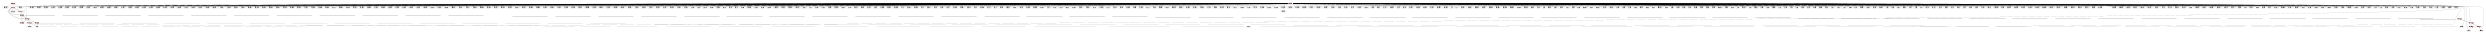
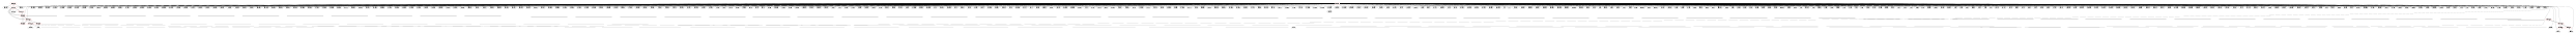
  graph {
    fontname=Lato
    node [fontname=Lato]
    edge [fontname=Lato]
    n1 [color=red label="(563) R2_T1"]
    n2 [label="(504) R137"]
    n3 [label="(503) U42"]
    n4 [color=red label="(565) U2_T1"]
    n5 [color=red label="(570) U3_T1"]
    n6 [color=red label="(568) U1_T1"]
    n7 [label="(562) R1_T1"]
    n8 [color=red label="(569) R6_T1"]
    n9 [color=red label="(564) R5_T1"]
    n10 [color=red label="(572) R1_P1"]
    n11 [color=red label="(566) R3_T1"]
    n12 [color=red label="(567) R4_T1"]
    n13 [color=red label="(571) U1_P1"]
    n14 [label="(239) J5"]
    n15 [label="(9) U1"]
    n16 [label="(212) J4"]
    n17 [label="(217) R71"]
    n18 [color=red label="(574) R3_P1"]
    n19 [color=red label="(573) R2_P1"]
    n20 [label="(194) J2"]
    n21 [label="(195) J3"]
    n22 [color=red label="(575) GND"]
    n23 [label="(396) C223"]
    n24 [label="(395) C174"]
    n25 [label="(394) C170"]
    n26 [label="(414) C164"]
    n27 [label="(412) C200"]
    n28 [label="(413) C201"]
    n29 [label="(406) C181"]
    n30 [label="(407) C185"]
    n31 [label="(411) C196"]
    n32 [label="(209) R65"]
    n33 [label="(408) C189"]
    n34 [label="(409) C193"]
    n35 [label="(410) C192"]
    n36 [label="(417) C176"]
    n37 [label="(415) C168"]
    n38 [label="(433) C182"]
    n39 [label="(204) C269"]
    n40 [label="(434) C186"]
    n41 [label="(435) C188"]
    n42 [label="(436) C197"]
    n43 [label="(437) C204"]
    n44 [label="(432) C125"]
    n45 [label="(416) C172"]
    n46 [label="(431) C123"]
    n47 [label="(418) C179"]
    n48 [label="(419) C183"]
    n49 [label="(420) C187"]
    n50 [label="(421) C191"]
    n51 [label="(422) C195"]
    n52 [label="(423) C198"]
    n53 [label="(424) C202"]
    n54 [label="(403) C232"]
    n55 [label="(397) C225"]
    n56 [label="(404) C234"]
    n57 [label="(399) C224"]
    n58 [label="(400) C226"]
    n59 [label="(401) C228"]
    n60 [label="(402) C230"]
    n61 [label="(398) C222"]
    n62 [label="(427) C217"]
    n63 [label="(428) C219"]
    n64 [label="(429) C235"]
    n65 [label="(430) C236"]
    n66 [label="(202) U11"]
    n67 [label="(383) C231"]
    n68 [label="(208) C275"]
    n69 [label="(207) C274"]
    n70 [label="(206) C273"]
    n71 [label="(405) C220"]
    n72 [label="(447) C124"]
    n73 [label="(439) C206"]
    n74 [label="(440) C207"]
    n75 [label="(441) C156"]
    n76 [label="(442) C169"]
    n77 [label="(443) C178"]
    n78 [label="(444) C184"]
    n79 [label="(445) C190"]
    n80 [label="(197) C110"]
    n81 [label="(446) C194"]
    n82 [label="(196) C109"]
    n83 [label="(455) C122"]
    n84 [label="(448) C126"]
    n85 [label="(449) C127"]
    n86 [label="(465) C288"]
    n87 [label="(450) C155"]
    n88 [label="(451) C160"]
    n89 [label="(452) C171"]
    n90 [label="(453) C173"]
    n91 [label="(454) C175"]
    n92 [label="(198) C111"]
    n93 [label="(457) C227"]
    n94 [label="(458) C229"]
    n95 [label="(459) C233"]
    n96 [label="(464) C264"]
    n97 [label="(460) C246"]
    n98 [label="(461) C247"]
    n99 [label="(462) C252"]
    n100 [label="(463) C260"]
    n101 [label="(392) C162"]
    n102 [label="(438) C205"]
    n103 [label="(426) C215"]
    n104 [label="(393) C166"]
    n105 [label="(471) C282"]
    n106 [label="(468) C285"]
    n107 [label="(469) C284"]
    n108 [label="(470) C283"]
    n109 [label="(472) C281"]
    n110 [label="(473) C280"]
    n111 [label="(474) C279"]
    n112 [label="(475) C278"]
    n113 [label="(476) C277"]
    n114 [label="(425) C213"]
    n115 [label="(466) C287"]
    n116 [label="(467) C286"]
    n117 [label="(172) C82"]
    n118 [label="(106) U8"]
    n119 [label="(107) U10"]
    n120 [label="(181) R50"]
    n121 [label="(173) C83"]
    n122 [label="(105) U9"]
    n123 [label="(104) U5"]
    n124 [label="(108) U4"]
    n125 [label="(170) C80"]
    n126 [label="(382) C208"]
    n127 [label="(166) C98"]
    n128 [label="(168) C99"]
    n129 [label="(169) C102"]
    n130 [label="(203) C270"]
    n131 [label="(379) C216"]
    n132 [label="(380) C218"]
    n133 [label="(381) C221"]
    n134 [label="(178) C71"]
    n135 [label="(179) U7"]
    n136 [label="(162) R58"]
    n137 [label="(176) C69"]
    n138 [label="(148) C88"]
    n139 [label="(149) C101"]
    n140 [label="(151) R52"]
    n141 [label="(171) C81"]
    n142 [label="(153) R61"]
    n143 [label="(155) R54"]
    n144 [label="(157) R63"]
    n145 [label="(146) C87"]
    n146 [label="(147) C100"]
    n147 [label="(325) C147"]
    n148 [label="(306) C138"]
    n149 [label="(241) J6"]
    n150 [label="(324) C146"]
    n151 [label="(314) C139"]
    n152 [label="(237) J8"]
    n153 [label="(310) C141"]
    n154 [label="(301) U28"]
    n155 [label="(242) JP3"]
    n156 [label="(234) U17"]
    n157 [label="(322) C148"]
    n158 [label="(238) FB4"]
    n159 [label="(323) C149"]
    n160 [label="(319) U26"]
    n161 [label="(318) C140"]
    n162 [label="(321) U27"]
    n163 [label="(240) X1"]
    n164 [label="(299) U30"]
    n165 [label="(300) U31"]
    n166 [label="(295) U29"]
    n167 [label="(296) U23"]
    n168 [label="(284) C132"]
    n169 [label="(285) C133"]
    n170 [label="(288) R98"]
    n171 [label="(274) U21"]
    n172 [label="(287) Q2"]
    n173 [label="(279) J10"]
    n174 [label="(252) DS6"]
    n175 [label="(251) DS5"]
    n176 [label="(278) C137"]
    n177 [label="(275) C134"]
    n178 [label="(257) U18"]
    n179 [label="(276) C135"]
    n180 [label="(272) U22"]
    n181 [label="(273) U20"]
    n182 [label="(249) R88"]
    n183 [label="(248) C131"]
    n184 [label="(283) D5"]
    n185 [label="(277) C136"]
    n186 [label="(256) SW1"]
    n187 [label="(282) D4"]
    n188 [label="(359) FB5"]
    n189 [label="(228) R75"]
    n190 [label="(353) R125"]
    n191 [label="(230) C116"]
    n192 [label="(231) C118"]
    n193 [label="(232) C114"]
    n194 [label="(233) C117"]
    n195 [label="(227) U13"]
    n196 [label="(355) FB6"]
    n197 [label="(356) U35"]
    n198 [label="(357) U36"]
    n199 [label="(210) U12"]
    n200 [label="(229) C115"]
    n201 [label="(211) BT1"]
    n202 [label="(372) U32"]
    n203 [label="(271) C130"]
    n204 [label="(270) C128"]
    n205 [label="(269) C119"]
    n206 [label="(376) C157"]
    n207 [label="(263) C129"]
    n208 [label="(374) C150"]
    n209 [label="(375) C158"]
    n210 [label="(377) C121"]
    n211 [label="(378) C120"]
    n212 [label="(370) C153"]
    n213 [label="(371) C154"]
    n214 [label="(262) DS3"]
    n215 [label="(366) U34"]
    n216 [label="(337) U37"]
    n217 [label="(226) C113"]
    n218 [label="(225) C112"]
    n219 [label="(223) D1"]
    n220 [label="(350) J7"]
    n221 [label="(221) U14"]
    n222 [label="(340) C159"]
    n223 [label="(342) J13"]
    n224 [label="(346) JP4"]
    n225 [label="(347) R122"]
    n226 [label="(348) R123"]
    n227 [label="(349) R124"]
    n228 [label="(367) U33"]
    n229 [label="(368) C151"]
    n230 [label="(369) C152"]
    n231 [label="(8) U3"]
    n232 [label="(7) U2"]
    n233 [label="(527) C248"]
    n234 [label="(536) C265"]
    n235 [label="(535) C258"]
    n236 [label="(534) C257"]
    n237 [label="(533) C255"]
    n238 [label="(532) C254"]
    n239 [label="(531) C253"]
    n240 [label="(530) C251"]
    n241 [label="(529) C250"]
    n242 [label="(528) C249"]
    n243 [label="(39) R30"]
    n244 [label="(38) R29"]
    n245 [label="(54) C2"]
    n246 [label="(50) C13"]
    n247 [label="(46) C32"]
    n248 [label="(49) C10"]
    n249 [label="(51) C16"]
    n250 [label="(45) C29"]
    n251 [label="(55) C5"]
    n252 [label="(509) C256"]
    n253 [label="(52) C19"]
    n254 [label="(508) C261"]
    n255 [label="(496) U43"]
    n256 [label="(494) C244"]
    n257 [label="(44) C49"]
    n258 [label="(48) C52"]
    n259 [label="(47) C28"]
    n260 [label="(75) C15"]
    n261 [label="(53) C22"]
    n262 [label="(59) C60"]
    n263 [label="(65) C11"]
    n264 [label="(553) C266"]
    n265 [label="(58) C59"]
    n266 [label="(89) C36"]
    n267 [label="(93) C48"]
    n268 [label="(92) C45"]
    n269 [label="(91) C42"]
    n270 [label="(90) C39"]
    n271 [label="(94) C51"]
    n272 [label="(88) C33"]
    n273 [label="(87) C30"]
    n274 [label="(550) R152"]
    n275 [label="(86) C53"]
    n276 [label="(57) C25"]
    n277 [label="(56) C1"]
    n278 [label="(551) U49"]
    n279 [label="(70) C26"]
    n280 [label="(559) Q4"]
    n281 [label="(69) C23"]
    n282 [label="(68) C20"]
    n283 [label="(558) Q3"]
    n284 [label="(67) C17"]
    n285 [label="(66) C14"]
    n286 [label="(71) C3"]
    n287 [label="(79) C27"]
    n288 [label="(83) C44"]
    n289 [label="(82) C41"]
    n290 [label="(81) C38"]
    n291 [label="(80) C35"]
    n292 [label="(78) C24"]
    n293 [label="(77) C21"]
    n294 [label="(76) C18"]
    n295 [label="(96) C61"]
    n296 [label="(85) C50"]
    n297 [label="(99) C7"]
    n298 [label="(103) C58"]
    n299 [label="(102) C57"]
    n300 [label="(101) C34"]
    n301 [label="(100) C31"]
    n302 [label="(84) C47"]
    n303 [label="(98) C4"]
    n304 [label="(97) C62"]
    n305 [label="(95) C54"]
    n306 [label="(74) C12"]
    n307 [label="(73) C9"]
    n308 [label="(72) C6"]
    n309 [label="(481) U41"]
    n310 [label="(487) U46"]
    n311 [label="(486) J18"]
    n312 [label="(485) D8"]
    n313 [label="(484) J16"]
    n314 [label="(43) C46"]
    n315 [label="(478) J17"]
    n316 [label="(42) C43"]
    n317 [label="(41) C40"]
    n318 [label="(477) U45"]
    n319 [label="(488) SW3"]
    n320 [label="(490) R138"]
    n321 [label="(40) C37"]
    n322 [label="(545) C211"]
    n323 [label="(549) C245"]
    n324 [label="(547) C212"]
    n325 [label="(546) C214"]
    n326 [label="(544) C210"]
    n327 [label="(543) C209"]
    n328 [label="(542) C241"]
    n329 [label="(541) C242"]
    n330 [label="(540) C259"]
    n331 [label="(539) C243"]
    n332 [label="(538) C263"]
    n333 [label="(537) C262"]
    n334 [label="(493) FB9"]
    n335 [label="(491) C238"]
+   n336 [label="(502) C240"]
    n337 [label="(501) C239"]
    n338 [label="(500) C237"]
    n339 [label="(499) R136"]
    n340 [label="(520) R147"]
    n341 [label="(519) R146"]
    n342 [label="(521) R148"]
    n343 [label="(513) R144"]
    n344 [label="(512) U47"]
    n345 [label="(517) U48"]
    n346 [label="(515) R141"]
    n347 [label="(516) R142"]
    n348 [label="(125) C67"]
    n349 [label="(390) C131"]
    n350 [label="(391) C177"]
    n351 [label="(384) C199"]
    n352 [label="(389) C165"]
    n353 [label="(386) C163"]
    n354 [label="(387) C167"]
    n355 [label="(184) C93"]
    n356 [label="(61) C8"]
    n357 [label="(118) R42"]
    n358 [label="(60) C55"]
    n359 [label="(120) R45"]
    n360 [label="(193) J1"]
    n361 [label="(186) C276"]
    n362 [label="(385) C203"]
    n363 [label="(122) R40"]
    n364 [label="(388) C180"]
    n365 [label="(191) C77"]
    n366 [label="(187) C96"]
    n367 [label="(188) C70"]
    n368 [label="(189) C68"]
    n369 [label="(190) C90"]
    n370 [label="(141) C104"]
    n371 [label="(140) C92"]
    n372 [label="(139) C103"]
    n373 [label="(129) C65"]
    n374 [label="(132) C79"]
    n375 [label="(131) C78"]
    n376 [label="(12) R28"]
    n377 [label="(11) R2"]
    n378 [label="(130) C66"]
    n379 [label="(63) C63"]
    n380 [label="(111) C76"]
    n381 [label="(109) R59"]
    n382 [label="(62) C56"]
    n383 [label="(138) C91"]
    n384 [label="(134) C86"]
    n385 [label="(133) R46"]
    n386 [label="(64) C64"]
    n387 [label="(137) C85"]
    n388 [label="(135) C84"]
    n389 [label="(113) R34"]
    n390 [label="(136) C97"]
    n1 -- n2
    n1 -- n3
    n1 -- n4
    n4 -- n1
    n4 -- n5
    n4 -- n6
    n4 -- n7
    n4 -- n8
    n5 -- n4
    n5 -- n6
    n5 -- n8
    n5 -- n9
    n5 -- n10
    n6 -- n4
    n6 -- n5
    n6 -- n9
    n6 -- n11
    n6 -- n12
    n8 -- n4
    n8 -- n5
    n9 -- n5
    n9 -- n6
    n10 -- n5
    n10 -- n13
    n11 -- n6
    n11 -- n14
    n11 -- n15
    n12 -- n6
    n12 -- n15
    n12 -- n16
    n12 -- n17
    n13 -- n10
    n13 -- n18
    n13 -- n19
    n18 -- n13
    n18 -- n20
    n19 -- n13
    n19 -- n21
    n22 -- n3
    n22 -- n4
    n22 -- n5
    n22 -- n6
    n22 -- n13
    n22 -- n14
    n22 -- n15
    n22 -- n16
    n22 -- n20
    n22 -- n21
    n22 -- n23
    n22 -- n24
    n22 -- n25
    n22 -- n26
    n22 -- n27
    n22 -- n28
    n22 -- n29
    n22 -- n30
    n22 -- n31
    n22 -- n32
    n22 -- n33
    n22 -- n34
    n22 -- n35
    n22 -- n36
    n22 -- n37
    n22 -- n38
    n22 -- n39
    n22 -- n40
    n22 -- n41
    n22 -- n42
    n22 -- n43
    n22 -- n44
    n22 -- n45
    n22 -- n46
    n22 -- n47
    n22 -- n48
    n22 -- n49
    n22 -- n50
    n22 -- n51
    n22 -- n52
    n22 -- n53
    n22 -- n54
    n22 -- n55
    n22 -- n56
    n22 -- n57
    n22 -- n58
    n22 -- n59
    n22 -- n60
    n22 -- n61
    n22 -- n62
    n22 -- n63
    n22 -- n64
    n22 -- n65
    n22 -- n66
    n22 -- n67
    n22 -- n68
    n22 -- n69
    n22 -- n70
    n22 -- n71
    n22 -- n72
    n22 -- n73
    n22 -- n74
    n22 -- n75
    n22 -- n76
    n22 -- n77
    n22 -- n78
    n22 -- n79
    n22 -- n80
    n22 -- n81
    n22 -- n82
    n22 -- n83
    n22 -- n84
    n22 -- n85
    n22 -- n86
    n22 -- n87
    n22 -- n88
    n22 -- n89
    n22 -- n90
    n22 -- n91
    n22 -- n92
    n22 -- n93
    n22 -- n94
    n22 -- n95
    n22 -- n96
    n22 -- n97
    n22 -- n98
    n22 -- n99
    n22 -- n100
    n22 -- n101
    n22 -- n102
    n22 -- n103
    n22 -- n104
    n22 -- n105
    n22 -- n106
    n22 -- n107
    n22 -- n108
    n22 -- n109
    n22 -- n110
    n22 -- n111
    n22 -- n112
    n22 -- n113
    n22 -- n114
    n22 -- n115
    n22 -- n116
    n22 -- n117
    n22 -- n118
    n22 -- n119
    n22 -- n120
    n22 -- n121
    n22 -- n122
    n22 -- n123
    n22 -- n124
    n22 -- n125
    n22 -- n126
    n22 -- n127
    n22 -- n128
    n22 -- n129
    n22 -- n130
    n22 -- n131
    n22 -- n132
    n22 -- n133
    n22 -- n134
    n22 -- n135
    n22 -- n136
    n22 -- n137
    n22 -- n138
    n22 -- n139
    n22 -- n140
    n22 -- n141
    n22 -- n142
    n22 -- n143
    n22 -- n144
    n22 -- n145
    n22 -- n146
    n22 -- n147
    n22 -- n148
    n22 -- n149
    n22 -- n150
    n22 -- n151
    n22 -- n152
    n22 -- n153
    n22 -- n154
    n22 -- n155
    n22 -- n156
    n22 -- n157
    n22 -- n158
    n22 -- n159
    n22 -- n160
    n22 -- n161
    n22 -- n162
    n22 -- n163
    n22 -- n164
    n22 -- n165
    n22 -- n166
    n22 -- n167
    n22 -- n168
    n22 -- n169
    n22 -- n170
    n22 -- n171
    n22 -- n172
    n22 -- n173
    n22 -- n174
    n22 -- n175
    n22 -- n176
    n22 -- n177
    n22 -- n178
    n22 -- n179
    n22 -- n180
    n22 -- n181
    n22 -- n182
    n22 -- n183
    n22 -- n184
    n22 -- n185
    n22 -- n186
    n22 -- n187
    n22 -- n188
    n22 -- n189
    n22 -- n190
    n22 -- n191
    n22 -- n192
    n22 -- n193
    n22 -- n194
    n22 -- n195
    n22 -- n196
    n22 -- n197
    n22 -- n198
    n22 -- n199
    n22 -- n200
    n22 -- n201
    n22 -- n202
    n22 -- n203
    n22 -- n204
    n22 -- n205
    n22 -- n206
    n22 -- n207
    n22 -- n208
    n22 -- n209
    n22 -- n210
    n22 -- n211
    n22 -- n212
    n22 -- n213
    n22 -- n214
    n22 -- n215
    n22 -- n216
    n22 -- n217
    n22 -- n218
    n22 -- n219
    n22 -- n220
    n22 -- n221
    n22 -- n222
    n22 -- n223
    n22 -- n224
    n22 -- n225
    n22 -- n226
    n22 -- n227
    n22 -- n228
    n22 -- n229
    n22 -- n230
    n22 -- n231
    n22 -- n232
    n22 -- n233
    n22 -- n234
    n22 -- n235
    n22 -- n236
    n22 -- n237
    n22 -- n238
    n22 -- n239
    n22 -- n240
    n22 -- n241
    n22 -- n242
    n22 -- n243
    n22 -- n244
    n22 -- n245
    n22 -- n246
    n22 -- n247
    n22 -- n248
    n22 -- n249
    n22 -- n250
    n22 -- n251
    n22 -- n252
    n22 -- n253
    n22 -- n254
    n22 -- n255
    n22 -- n256
    n22 -- n257
    n22 -- n258
    n22 -- n259
    n22 -- n260
    n22 -- n261
    n22 -- n262
    n22 -- n263
    n22 -- n264
    n22 -- n265
    n22 -- n266
    n22 -- n267
    n22 -- n268
    n22 -- n269
    n22 -- n270
    n22 -- n271
    n22 -- n272
    n22 -- n273
    n22 -- n274
    n22 -- n275
    n22 -- n276
    n22 -- n277
    n22 -- n278
    n22 -- n279
    n22 -- n280
    n22 -- n281
    n22 -- n282
    n22 -- n283
    n22 -- n284
    n22 -- n285
    n22 -- n286
    n22 -- n287
    n22 -- n288
    n22 -- n289
    n22 -- n290
    n22 -- n291
    n22 -- n292
    n22 -- n293
    n22 -- n294
    n22 -- n295
    n22 -- n296
    n22 -- n297
    n22 -- n298
    n22 -- n299
    n22 -- n300
    n22 -- n301
    n22 -- n302
    n22 -- n303
    n22 -- n304
    n22 -- n305
    n22 -- n306
    n22 -- n307
    n22 -- n308
    n22 -- n309
    n22 -- n310
    n22 -- n311
    n22 -- n312
    n22 -- n313
    n22 -- n314
    n22 -- n315
    n22 -- n316
    n22 -- n317
    n22 -- n318
    n22 -- n319
    n22 -- n320
    n22 -- n321
    n22 -- n322
    n22 -- n323
    n22 -- n324
    n22 -- n325
    n22 -- n326
    n22 -- n327
    n22 -- n328
    n22 -- n329
    n22 -- n330
    n22 -- n331
    n22 -- n332
    n22 -- n333
    n22 -- n334
    n22 -- n335
+   n22 -- n336
    n22 -- n337
    n22 -- n338
    n22 -- n339
    n22 -- n340
    n22 -- n341
    n22 -- n342
    n22 -- n343
    n22 -- n344
    n22 -- n345
    n22 -- n346
    n22 -- n347
    n22 -- n348
    n22 -- n349
    n22 -- n350
    n22 -- n351
    n22 -- n352
    n22 -- n353
    n22 -- n354
    n22 -- n355
    n22 -- n356
    n22 -- n357
    n22 -- n358
    n22 -- n359
    n22 -- n360
    n22 -- n361
    n22 -- n362
    n22 -- n363
    n22 -- n364
    n22 -- n365
    n22 -- n366
    n22 -- n367
    n22 -- n368
    n22 -- n369
    n22 -- n370
    n22 -- n371
    n22 -- n372
    n22 -- n373
    n22 -- n374
    n22 -- n375
    n22 -- n376
    n22 -- n377
    n22 -- n378
    n22 -- n379
    n22 -- n380
    n22 -- n381
    n22 -- n382
    n22 -- n383
    n22 -- n384
    n22 -- n385
    n22 -- n386
    n22 -- n387
    n22 -- n388
    n22 -- n389
    n206 -- n390
  }
